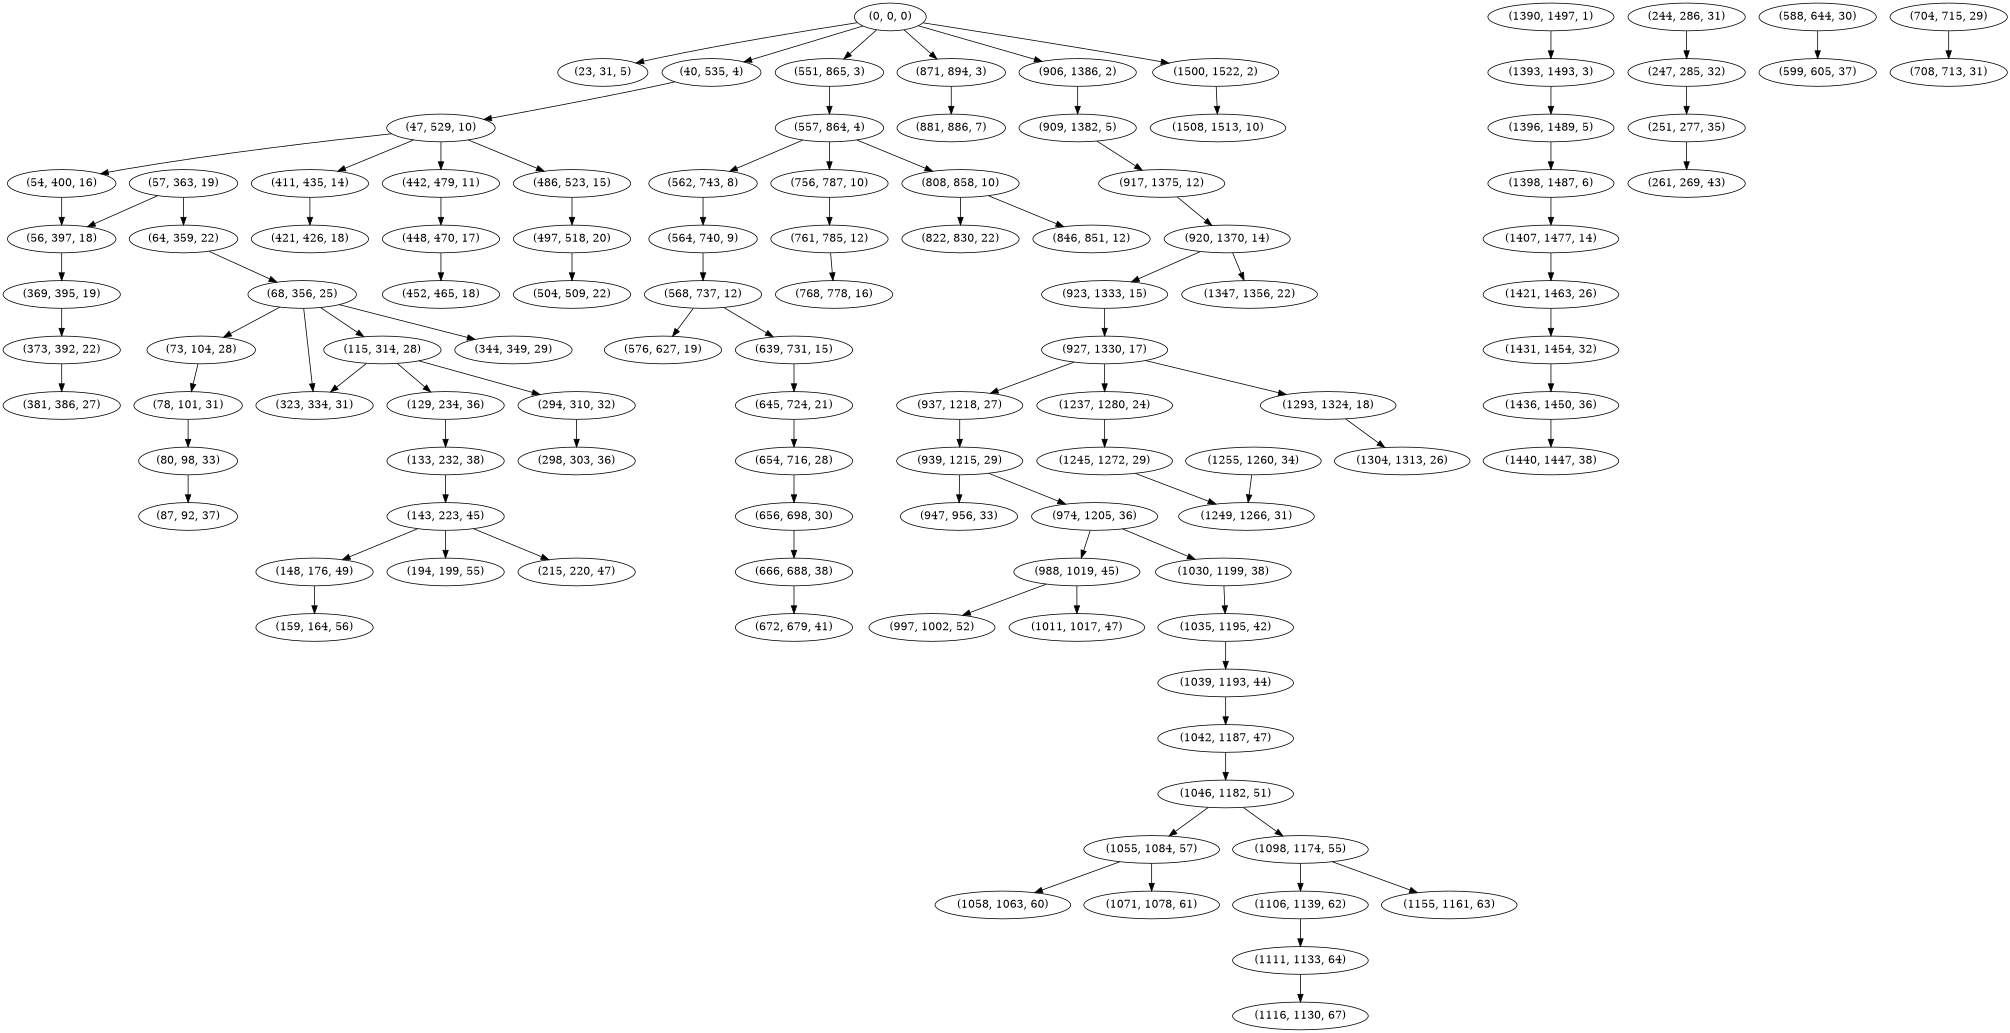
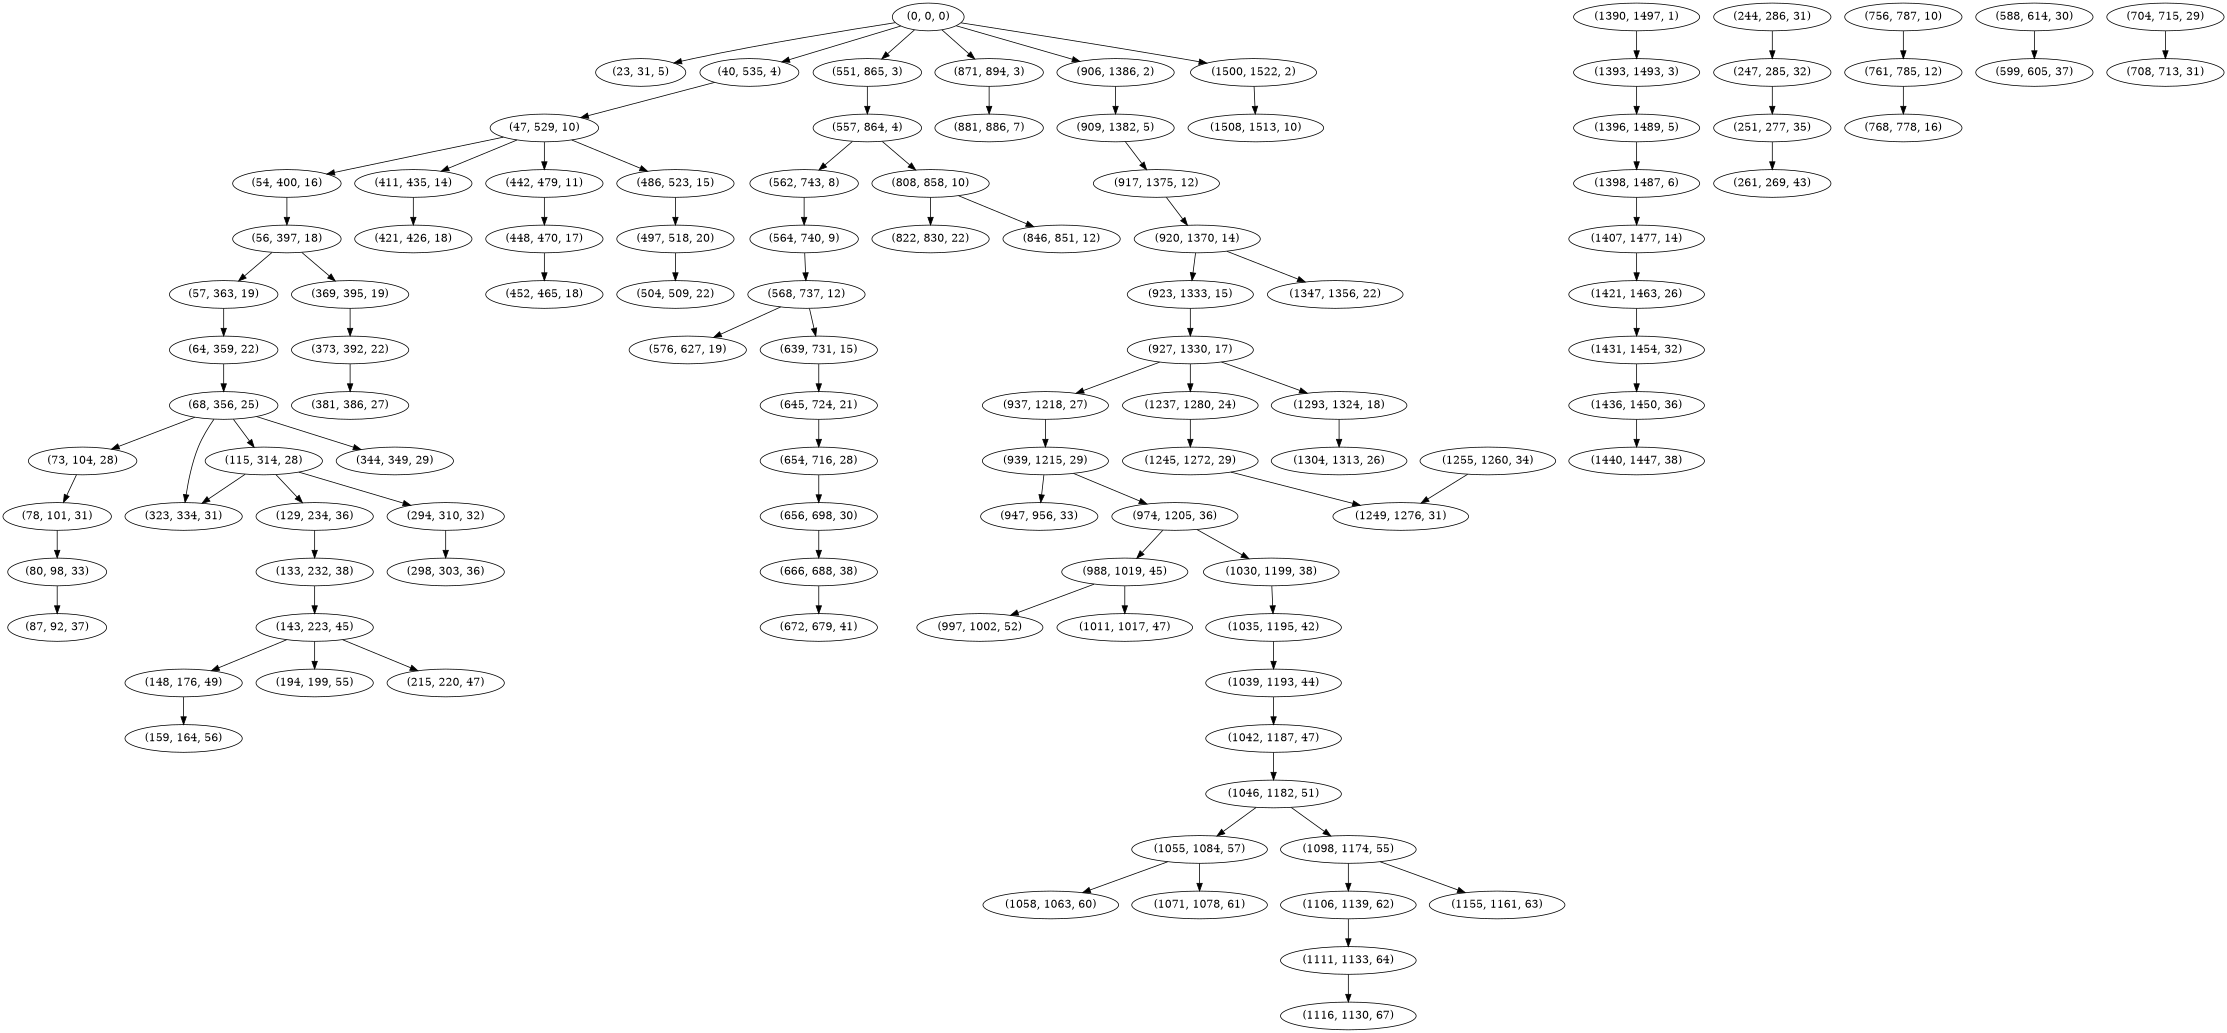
  digraph {
    "(0, 0, 0)"
    "(23, 31, 5)"
    "(40, 535, 4)"
    "(551, 865, 3)"
    "(871, 894, 3)"
    "(906, 1386, 2)"
    "(1500, 1522, 2)"
    "(47, 529, 10)"
    "(557, 864, 4)"
    "(881, 886, 7)"
    "(909, 1382, 5)"
    "(1390, 1497, 1)"
    "(1393, 1493, 3)"
    "(1508, 1513, 10)"
    "(54, 400, 16)"
    "(411, 435, 14)"
    "(442, 479, 11)"
    "(486, 523, 15)"
    "(56, 397, 18)"
    "(421, 426, 18)"
    "(448, 470, 17)"
    "(497, 518, 20)"
    "(57, 363, 19)"
    "(369, 395, 19)"
    "(64, 359, 22)"
    "(373, 392, 22)"
    "(68, 356, 25)"
    "(73, 104, 28)"
    "(115, 314, 28)"
    "(323, 334, 31)"
    "(344, 349, 29)"
    "(78, 101, 31)"
    "(129, 234, 36)"
    "(294, 310, 32)"
    "(80, 98, 33)"
    "(87, 92, 37)"
    "(133, 232, 38)"
    "(244, 286, 31)"
    "(247, 285, 32)"
    "(298, 303, 36)"
    "(143, 223, 45)"
    "(148, 176, 49)"
    "(194, 199, 55)"
    "(215, 220, 47)"
    "(159, 164, 56)"
    "(251, 277, 35)"
    "(261, 269, 43)"
    "(381, 386, 27)"
    "(452, 465, 18)"
    "(504, 509, 22)"
    "(562, 743, 8)"
    "(756, 787, 10)"
    "(808, 858, 10)"
    "(564, 740, 9)"
    "(761, 785, 12)"
    "(822, 830, 22)"
    "(846, 851, 12)"
    "(568, 737, 12)"
    "(576, 627, 19)"
    "(639, 731, 15)"
    "(645, 724, 21)"
-   "(588, 614, 30)" [label="(588, 644, 30)"]
+   "(588, 614, 30)"
    "(599, 605, 37)"
    "(654, 716, 28)"
    "(656, 698, 30)"
    "(666, 688, 38)"
    "(704, 715, 29)"
    "(708, 713, 31)"
    "(672, 679, 41)"
    "(768, 778, 16)"
    "(917, 1375, 12)"
    "(920, 1370, 14)"
    "(923, 1333, 15)"
    "(1347, 1356, 22)"
    "(927, 1330, 17)"
    "(937, 1218, 27)"
    "(1237, 1280, 24)"
    "(1293, 1324, 18)"
    "(939, 1215, 29)"
    "(1245, 1272, 29)"
    "(1304, 1313, 26)"
    "(947, 956, 33)"
    "(974, 1205, 36)"
    "(988, 1019, 45)"
    "(1030, 1199, 38)"
    "(997, 1002, 52)"
    "(1011, 1017, 47)"
    "(1035, 1195, 42)"
    "(1039, 1193, 44)"
    "(1042, 1187, 47)"
    "(1046, 1182, 51)"
    "(1055, 1084, 57)"
    "(1098, 1174, 55)"
    "(1058, 1063, 60)"
    "(1071, 1078, 61)"
    "(1106, 1139, 62)"
    "(1155, 1161, 63)"
    "(1111, 1133, 64)"
    "(1116, 1130, 67)"
-   "(1249, 1266, 31)"
+   "(1249, 1266, 31)" [label="(1249, 1276, 31)"]
    "(1255, 1260, 34)"
    "(1396, 1489, 5)"
    "(1398, 1487, 6)"
    "(1407, 1477, 14)"
    "(1421, 1463, 26)"
    "(1431, 1454, 32)"
    "(1436, 1450, 36)"
    "(1440, 1447, 38)"
    "(0, 0, 0)" -> "(23, 31, 5)"
    "(0, 0, 0)" -> "(40, 535, 4)"
    "(0, 0, 0)" -> "(551, 865, 3)"
    "(0, 0, 0)" -> "(871, 894, 3)"
    "(0, 0, 0)" -> "(906, 1386, 2)"
    "(0, 0, 0)" -> "(1500, 1522, 2)"
    "(40, 535, 4)" -> "(47, 529, 10)"
    "(551, 865, 3)" -> "(557, 864, 4)"
    "(871, 894, 3)" -> "(881, 886, 7)"
    "(906, 1386, 2)" -> "(909, 1382, 5)"
    "(1500, 1522, 2)" -> "(1508, 1513, 10)"
    "(47, 529, 10)" -> "(54, 400, 16)"
    "(47, 529, 10)" -> "(411, 435, 14)"
    "(47, 529, 10)" -> "(442, 479, 11)"
    "(47, 529, 10)" -> "(486, 523, 15)"
    "(557, 864, 4)" -> "(562, 743, 8)"
-   "(557, 864, 4)" -> "(756, 787, 10)"
    "(557, 864, 4)" -> "(808, 858, 10)"
    "(909, 1382, 5)" -> "(917, 1375, 12)"
    "(1390, 1497, 1)" -> "(1393, 1493, 3)"
    "(1393, 1493, 3)" -> "(1396, 1489, 5)"
    "(54, 400, 16)" -> "(56, 397, 18)"
    "(411, 435, 14)" -> "(421, 426, 18)"
    "(442, 479, 11)" -> "(448, 470, 17)"
    "(486, 523, 15)" -> "(497, 518, 20)"
-   "(57, 363, 19)" -> "(56, 397, 18)"
+   "(56, 397, 18)" -> "(57, 363, 19)"
    "(56, 397, 18)" -> "(369, 395, 19)"
    "(448, 470, 17)" -> "(452, 465, 18)"
    "(497, 518, 20)" -> "(504, 509, 22)"
    "(57, 363, 19)" -> "(64, 359, 22)"
    "(369, 395, 19)" -> "(373, 392, 22)"
    "(64, 359, 22)" -> "(68, 356, 25)"
    "(373, 392, 22)" -> "(381, 386, 27)"
    "(68, 356, 25)" -> "(73, 104, 28)"
    "(68, 356, 25)" -> "(115, 314, 28)"
    "(68, 356, 25)" -> "(323, 334, 31)"
    "(68, 356, 25)" -> "(344, 349, 29)"
    "(73, 104, 28)" -> "(78, 101, 31)"
    "(115, 314, 28)" -> "(323, 334, 31)"
    "(115, 314, 28)" -> "(129, 234, 36)"
    "(115, 314, 28)" -> "(294, 310, 32)"
    "(78, 101, 31)" -> "(80, 98, 33)"
    "(129, 234, 36)" -> "(133, 232, 38)"
    "(294, 310, 32)" -> "(298, 303, 36)"
    "(80, 98, 33)" -> "(87, 92, 37)"
    "(133, 232, 38)" -> "(143, 223, 45)"
    "(244, 286, 31)" -> "(247, 285, 32)"
    "(247, 285, 32)" -> "(251, 277, 35)"
    "(143, 223, 45)" -> "(148, 176, 49)"
    "(143, 223, 45)" -> "(194, 199, 55)"
    "(143, 223, 45)" -> "(215, 220, 47)"
    "(148, 176, 49)" -> "(159, 164, 56)"
    "(251, 277, 35)" -> "(261, 269, 43)"
    "(562, 743, 8)" -> "(564, 740, 9)"
    "(756, 787, 10)" -> "(761, 785, 12)"
    "(808, 858, 10)" -> "(822, 830, 22)"
    "(808, 858, 10)" -> "(846, 851, 12)"
    "(564, 740, 9)" -> "(568, 737, 12)"
    "(761, 785, 12)" -> "(768, 778, 16)"
    "(568, 737, 12)" -> "(576, 627, 19)"
    "(568, 737, 12)" -> "(639, 731, 15)"
    "(639, 731, 15)" -> "(645, 724, 21)"
    "(645, 724, 21)" -> "(654, 716, 28)"
    "(588, 614, 30)" -> "(599, 605, 37)"
    "(654, 716, 28)" -> "(656, 698, 30)"
    "(656, 698, 30)" -> "(666, 688, 38)"
    "(666, 688, 38)" -> "(672, 679, 41)"
    "(704, 715, 29)" -> "(708, 713, 31)"
    "(917, 1375, 12)" -> "(920, 1370, 14)"
    "(920, 1370, 14)" -> "(923, 1333, 15)"
    "(920, 1370, 14)" -> "(1347, 1356, 22)"
    "(923, 1333, 15)" -> "(927, 1330, 17)"
    "(927, 1330, 17)" -> "(937, 1218, 27)"
    "(927, 1330, 17)" -> "(1237, 1280, 24)"
    "(927, 1330, 17)" -> "(1293, 1324, 18)"
    "(937, 1218, 27)" -> "(939, 1215, 29)"
    "(1237, 1280, 24)" -> "(1245, 1272, 29)"
    "(1293, 1324, 18)" -> "(1304, 1313, 26)"
    "(939, 1215, 29)" -> "(947, 956, 33)"
    "(939, 1215, 29)" -> "(974, 1205, 36)"
    "(1245, 1272, 29)" -> "(1249, 1266, 31)"
    "(974, 1205, 36)" -> "(988, 1019, 45)"
    "(974, 1205, 36)" -> "(1030, 1199, 38)"
    "(988, 1019, 45)" -> "(997, 1002, 52)"
    "(988, 1019, 45)" -> "(1011, 1017, 47)"
    "(1030, 1199, 38)" -> "(1035, 1195, 42)"
    "(1035, 1195, 42)" -> "(1039, 1193, 44)"
    "(1039, 1193, 44)" -> "(1042, 1187, 47)"
    "(1042, 1187, 47)" -> "(1046, 1182, 51)"
    "(1046, 1182, 51)" -> "(1055, 1084, 57)"
    "(1046, 1182, 51)" -> "(1098, 1174, 55)"
    "(1055, 1084, 57)" -> "(1058, 1063, 60)"
    "(1055, 1084, 57)" -> "(1071, 1078, 61)"
    "(1098, 1174, 55)" -> "(1106, 1139, 62)"
    "(1098, 1174, 55)" -> "(1155, 1161, 63)"
    "(1106, 1139, 62)" -> "(1111, 1133, 64)"
    "(1111, 1133, 64)" -> "(1116, 1130, 67)"
    "(1255, 1260, 34)" -> "(1249, 1266, 31)"
    "(1396, 1489, 5)" -> "(1398, 1487, 6)"
    "(1398, 1487, 6)" -> "(1407, 1477, 14)"
    "(1407, 1477, 14)" -> "(1421, 1463, 26)"
    "(1421, 1463, 26)" -> "(1431, 1454, 32)"
    "(1431, 1454, 32)" -> "(1436, 1450, 36)"
    "(1436, 1450, 36)" -> "(1440, 1447, 38)"
  }
